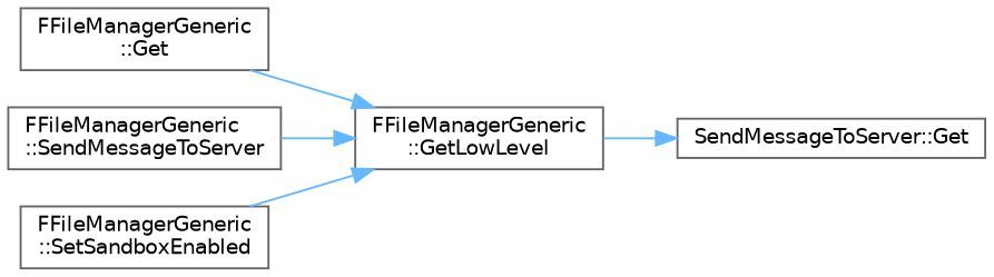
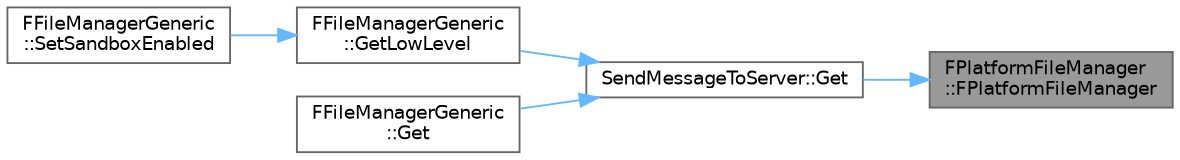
  digraph {
    rankdir=RL
    node [color=grey40 fillcolor=white fontname=Helvetica fontsize=10 shape=box style=filled]
    edge [color=steelblue1 dir=back fontname=Helvetica fontsize=10 labelfontname=Helvetica labelfontsize=10 style=solid]
+   n1 [color=gray40 fillcolor=grey60 fontcolor=black height=0.2 label="FPlatformFileManager\l::FPlatformFileManager" width=0.4]
    n2 [height=0.2 label="SendMessageToServer::Get" width=0.4]
    n3 [height=0.2 label="FFileManagerGeneric\l::GetLowLevel" width=0.4]
    n4 [height=0.2 label="FFileManagerGeneric\l::Get" width=0.4]
-   n5 [height=0.2 label="FFileManagerGeneric\l::SendMessageToServer" width=0.4]
    n6 [height=0.2 label="FFileManagerGeneric\l::SetSandboxEnabled" width=0.4]
+   n1 -> n2
    n2 -> n3
-   n3 -> n4
-   n3 -> n5
+   n2 -> n4
    n3 -> n6
  }
